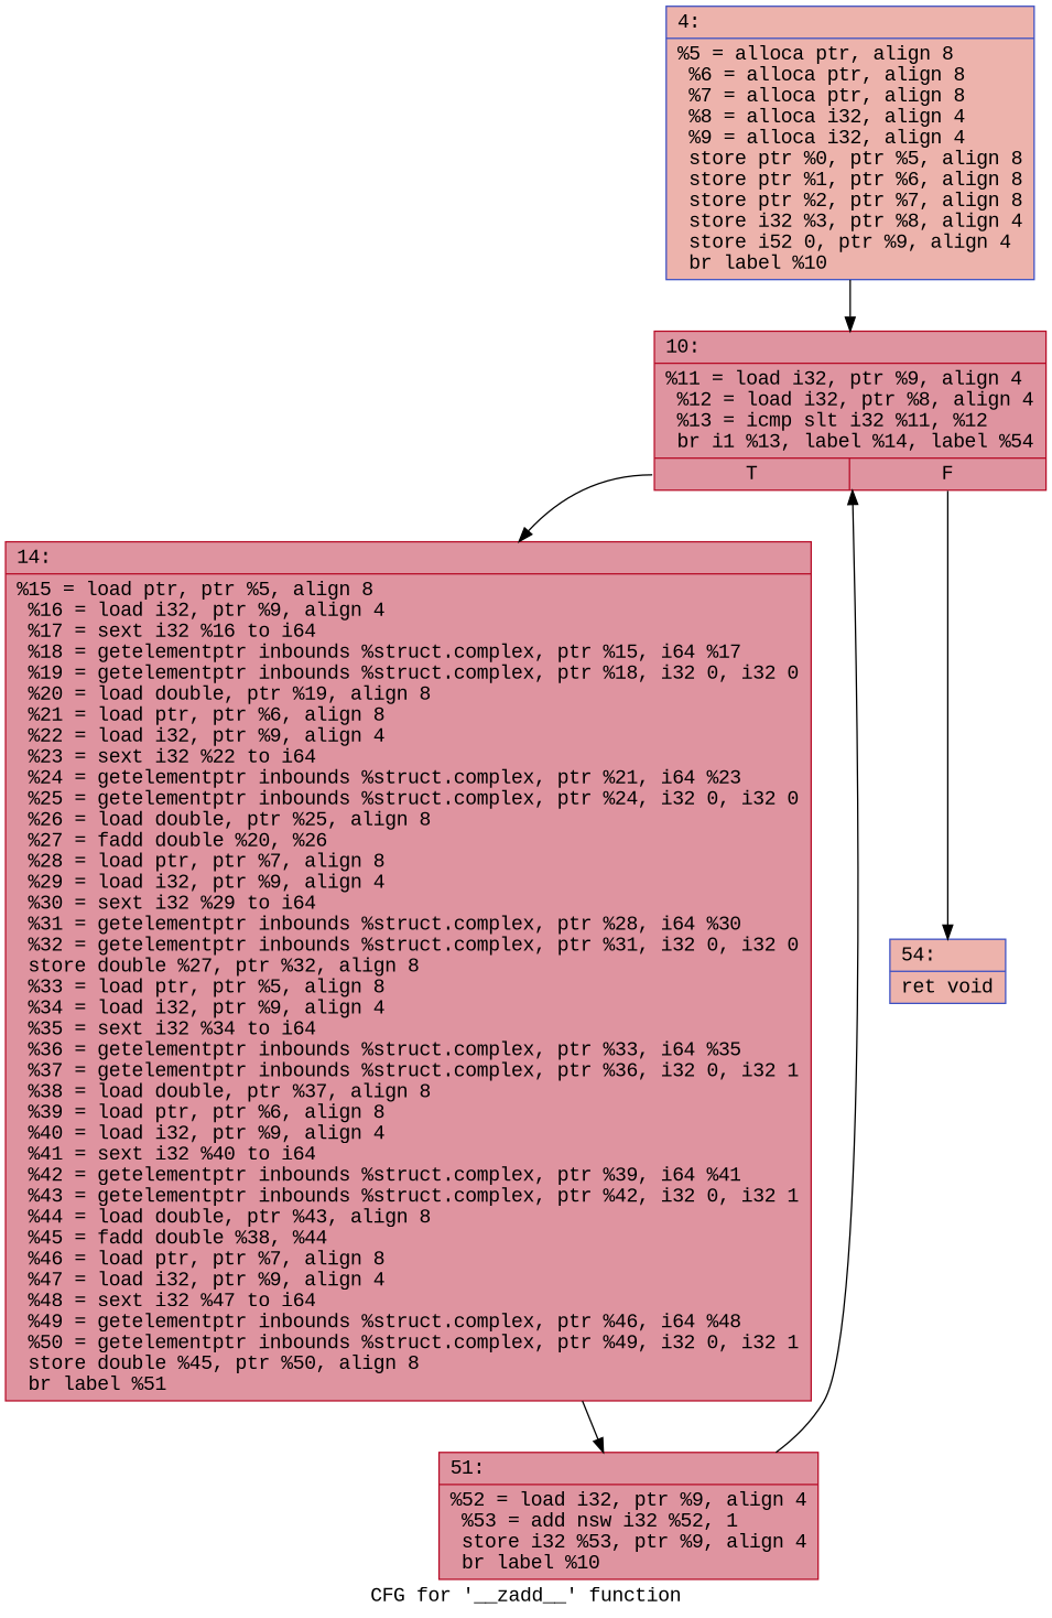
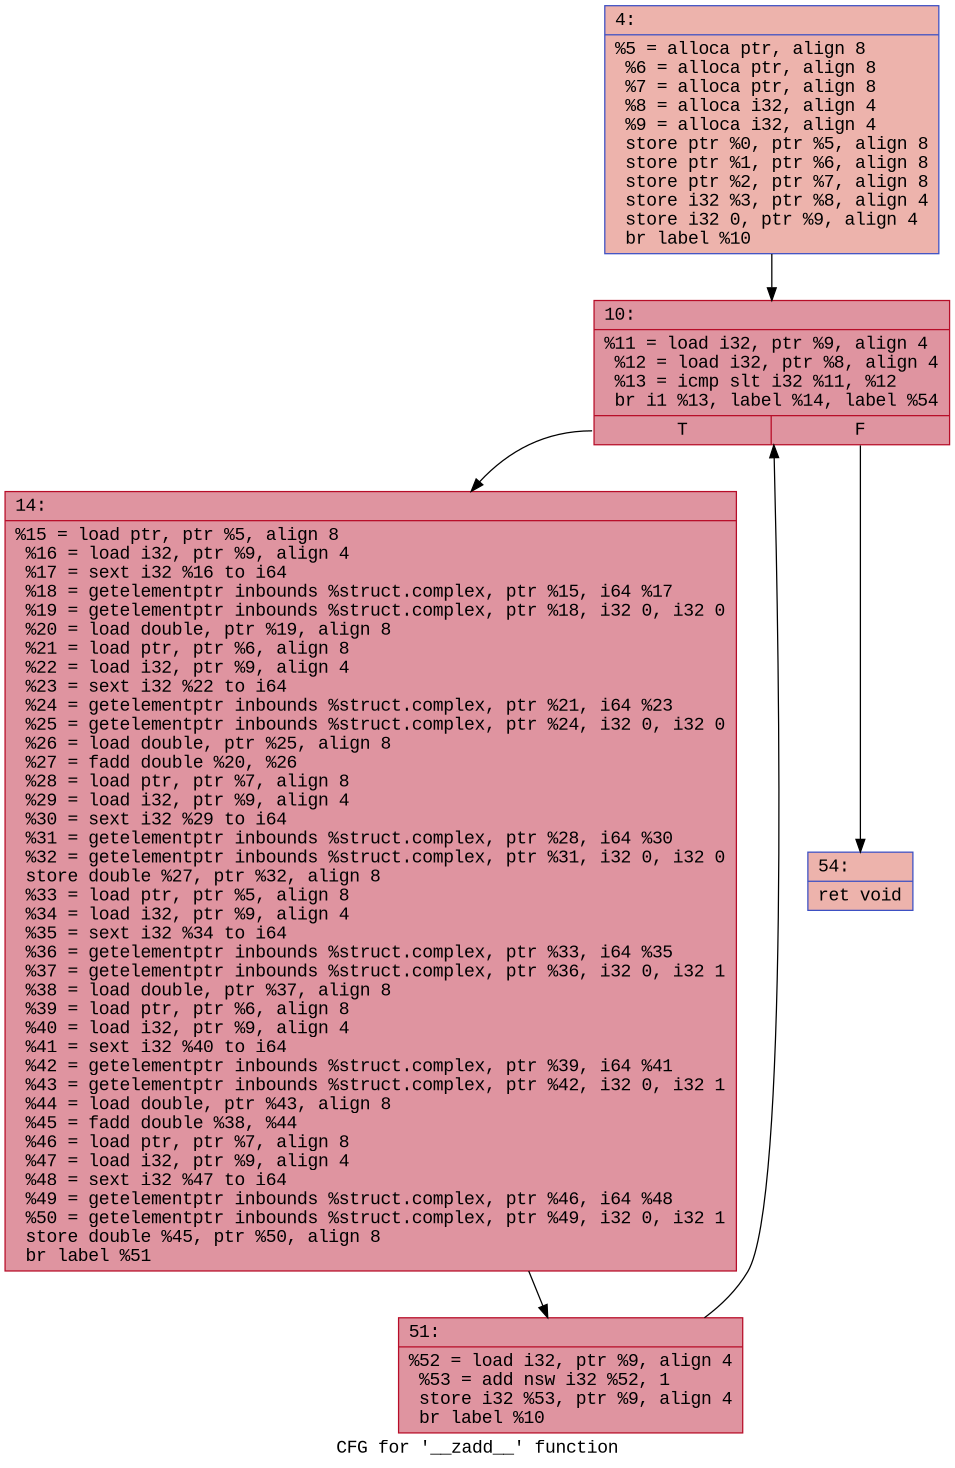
  digraph {
    label="CFG for '__zadd__' function"
    fontname="Liberation Mono"
    node [color="#b70d28ff" fillcolor="#b70d2870" fontname="Liberation Mono" shape=record style=filled]
    edge [fontname="Liberation Mono"]
-   n1 [color="#3d50c3ff" fillcolor="#d6524470" label="{4:\l|  %5 = alloca ptr, align 8\l  %6 = alloca ptr, align 8\l  %7 = alloca ptr, align 8\l  %8 = alloca i32, align 4\l  %9 = alloca i32, align 4\l  store ptr %0, ptr %5, align 8\l  store ptr %1, ptr %6, align 8\l  store ptr %2, ptr %7, align 8\l  store i32 %3, ptr %8, align 4\l  store i52 0, ptr %9, align 4\l  br label %10\l}"]
+   n1 [color="#3d50c3ff" fillcolor="#d6524470" label="{4:\l|  %5 = alloca ptr, align 8\l  %6 = alloca ptr, align 8\l  %7 = alloca ptr, align 8\l  %8 = alloca i32, align 4\l  %9 = alloca i32, align 4\l  store ptr %0, ptr %5, align 8\l  store ptr %1, ptr %6, align 8\l  store ptr %2, ptr %7, align 8\l  store i32 %3, ptr %8, align 4\l  store i32 0, ptr %9, align 4\l  br label %10\l}"]
    n2 [label="{10:\l|  %11 = load i32, ptr %9, align 4\l  %12 = load i32, ptr %8, align 4\l  %13 = icmp slt i32 %11, %12\l  br i1 %13, label %14, label %54\l|{<s0>T|<s1>F}}"]
    n3 [label="{14:\l|  %15 = load ptr, ptr %5, align 8\l  %16 = load i32, ptr %9, align 4\l  %17 = sext i32 %16 to i64\l  %18 = getelementptr inbounds %struct.complex, ptr %15, i64 %17\l  %19 = getelementptr inbounds %struct.complex, ptr %18, i32 0, i32 0\l  %20 = load double, ptr %19, align 8\l  %21 = load ptr, ptr %6, align 8\l  %22 = load i32, ptr %9, align 4\l  %23 = sext i32 %22 to i64\l  %24 = getelementptr inbounds %struct.complex, ptr %21, i64 %23\l  %25 = getelementptr inbounds %struct.complex, ptr %24, i32 0, i32 0\l  %26 = load double, ptr %25, align 8\l  %27 = fadd double %20, %26\l  %28 = load ptr, ptr %7, align 8\l  %29 = load i32, ptr %9, align 4\l  %30 = sext i32 %29 to i64\l  %31 = getelementptr inbounds %struct.complex, ptr %28, i64 %30\l  %32 = getelementptr inbounds %struct.complex, ptr %31, i32 0, i32 0\l  store double %27, ptr %32, align 8\l  %33 = load ptr, ptr %5, align 8\l  %34 = load i32, ptr %9, align 4\l  %35 = sext i32 %34 to i64\l  %36 = getelementptr inbounds %struct.complex, ptr %33, i64 %35\l  %37 = getelementptr inbounds %struct.complex, ptr %36, i32 0, i32 1\l  %38 = load double, ptr %37, align 8\l  %39 = load ptr, ptr %6, align 8\l  %40 = load i32, ptr %9, align 4\l  %41 = sext i32 %40 to i64\l  %42 = getelementptr inbounds %struct.complex, ptr %39, i64 %41\l  %43 = getelementptr inbounds %struct.complex, ptr %42, i32 0, i32 1\l  %44 = load double, ptr %43, align 8\l  %45 = fadd double %38, %44\l  %46 = load ptr, ptr %7, align 8\l  %47 = load i32, ptr %9, align 4\l  %48 = sext i32 %47 to i64\l  %49 = getelementptr inbounds %struct.complex, ptr %46, i64 %48\l  %50 = getelementptr inbounds %struct.complex, ptr %49, i32 0, i32 1\l  store double %45, ptr %50, align 8\l  br label %51\l}"]
    n4 [color="#3d50c3ff" fillcolor="#d6524470" label="{54:\l|  ret void\l}"]
    n5 [label="{51:\l|  %52 = load i32, ptr %9, align 4\l  %53 = add nsw i32 %52, 1\l  store i32 %53, ptr %9, align 4\l  br label %10\l}"]
    n1 -> n2
    n2 -> n3 [tailport=s0]
    n2 -> n4 [tailport=s1]
    n3 -> n5
    n5 -> n2
  }
